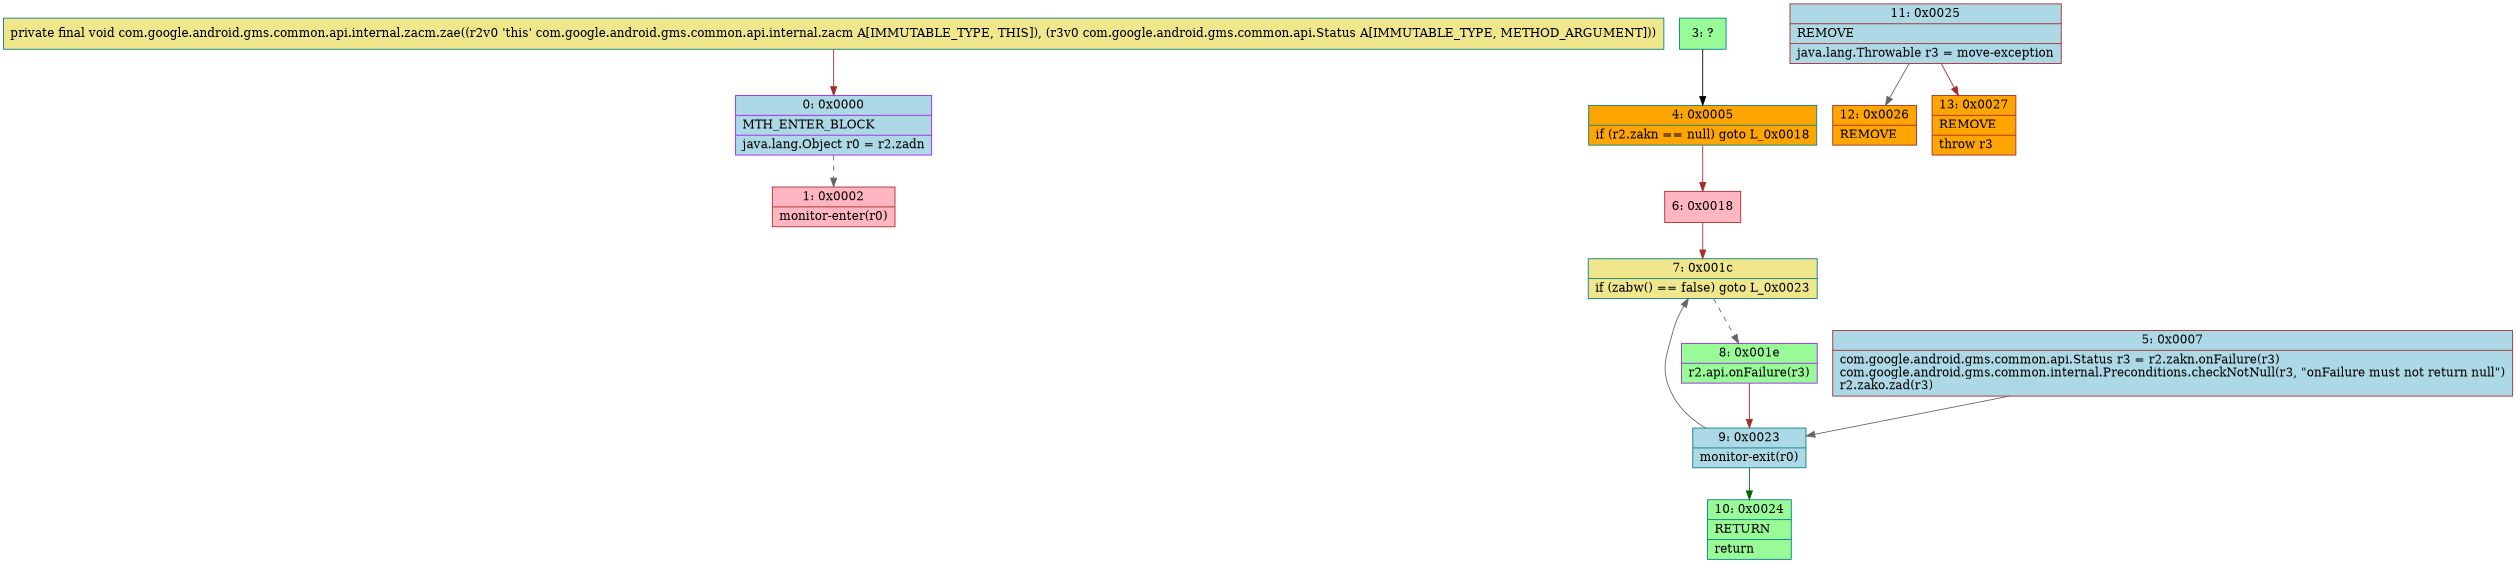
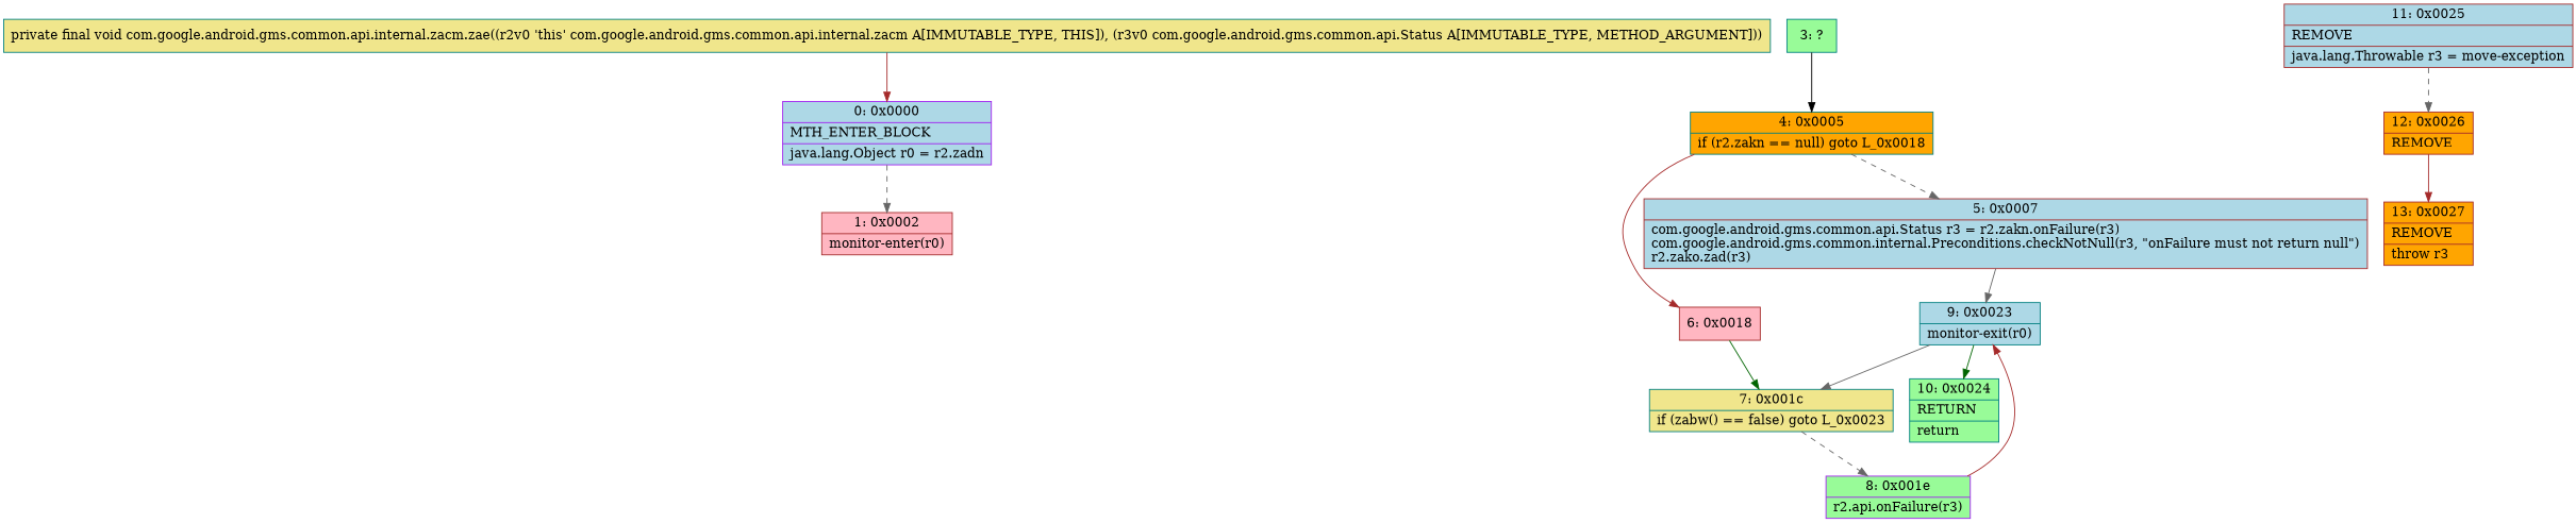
  digraph {
    node [color=brown fillcolor=lightblue shape=record style=filled]
    edge [color=gray40]
    n1 [color=purple label="{0\:\ 0x0000|MTH_ENTER_BLOCK\l|java.lang.Object r0 = r2.zadn\l}"]
    n2 [fillcolor=lightpink label="{1\:\ 0x0002|monitor\-enter(r0)\l}"]
    n3 [color=teal fillcolor=palegreen label="{3\:\ ?}"]
    n4 [color=teal fillcolor=orange label="{4\:\ 0x0005|if (r2.zakn == null) goto L_0x0018\l}"]
    n5 [label="{11\:\ 0x0025|REMOVE\l|java.lang.Throwable r3 = move\-exception\l}"]
    n6 [fillcolor=orange label="{12\:\ 0x0026|REMOVE\l}"]
    n7 [label="{5\:\ 0x0007|com.google.android.gms.common.api.Status r3 = r2.zakn.onFailure(r3)\lcom.google.android.gms.common.internal.Preconditions.checkNotNull(r3, \"onFailure must not return null\")\lr2.zako.zad(r3)\l}"]
    n8 [fillcolor=lightpink label="{6\:\ 0x0018}"]
    n9 [color=teal label="{9\:\ 0x0023|monitor\-exit(r0)\l}"]
    n10 [color=teal fillcolor=khaki label="{7\:\ 0x001c|if (zabw() == false) goto L_0x0023\l}"]
    n11 [color=teal fillcolor=palegreen label="{10\:\ 0x0024|RETURN\l|return\l}"]
    n12 [color=purple fillcolor=palegreen label="{8\:\ 0x001e|r2.api.onFailure(r3)\l}"]
    n13 [fillcolor=orange label="{13\:\ 0x0027|REMOVE\l|throw r3\l}"]
    n14 [color=teal fillcolor=khaki label="{private final void com.google.android.gms.common.api.internal.zacm.zae((r2v0 'this' com.google.android.gms.common.api.internal.zacm A[IMMUTABLE_TYPE, THIS]), (r3v0 com.google.android.gms.common.api.Status A[IMMUTABLE_TYPE, METHOD_ARGUMENT])) }"]
    n1 -> n2 [style=dashed]
    n3 -> n4 [color=black]
+   n4 -> n7 [style=dashed]
    n4 -> n8 [color=brown]
-   n5 -> n6
-   n5 -> n13 [color=brown]
+   n5 -> n6 [style=dashed]
+   n6 -> n13 [color=brown]
    n7 -> n9
-   n8 -> n10 [color=brown]
+   n8 -> n10 [color=darkgreen]
    n9 -> n10
    n9 -> n11 [color=darkgreen]
    n10 -> n12 [style=dashed]
    n12 -> n9 [color=brown]
    n14 -> n1 [color=brown]
  }
